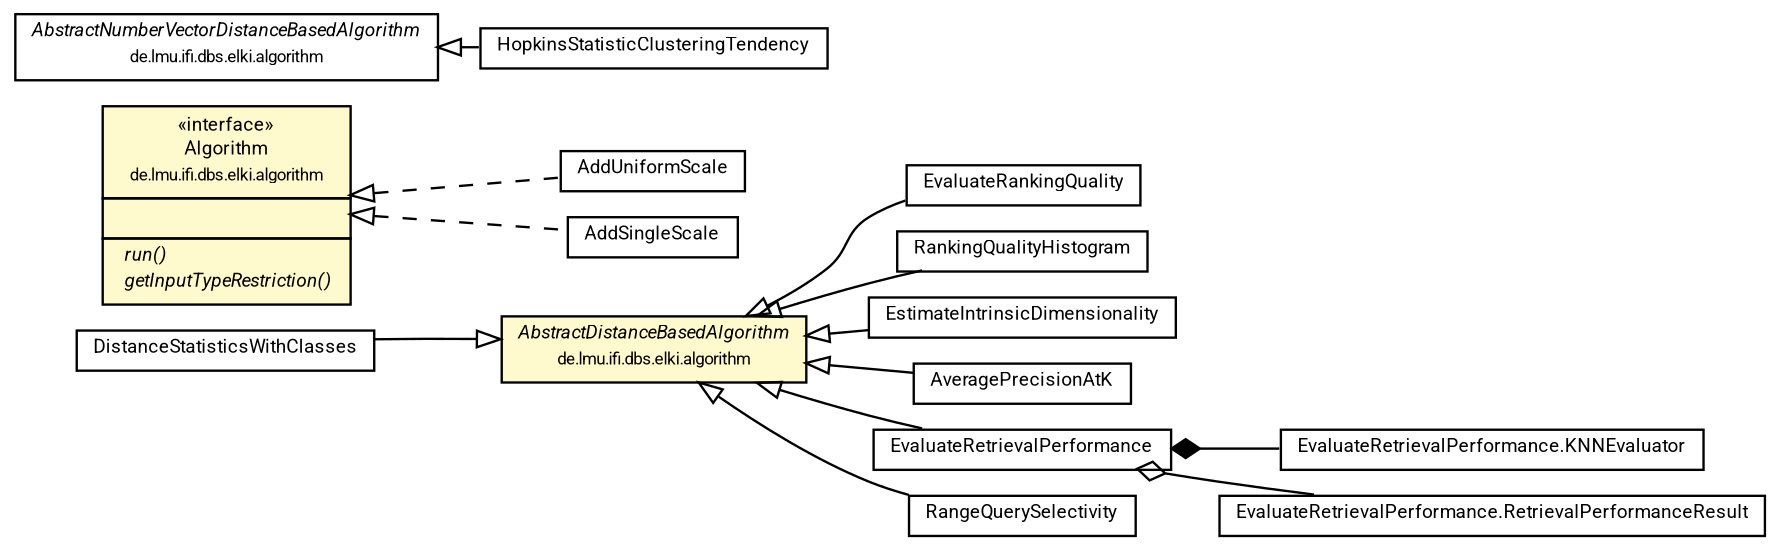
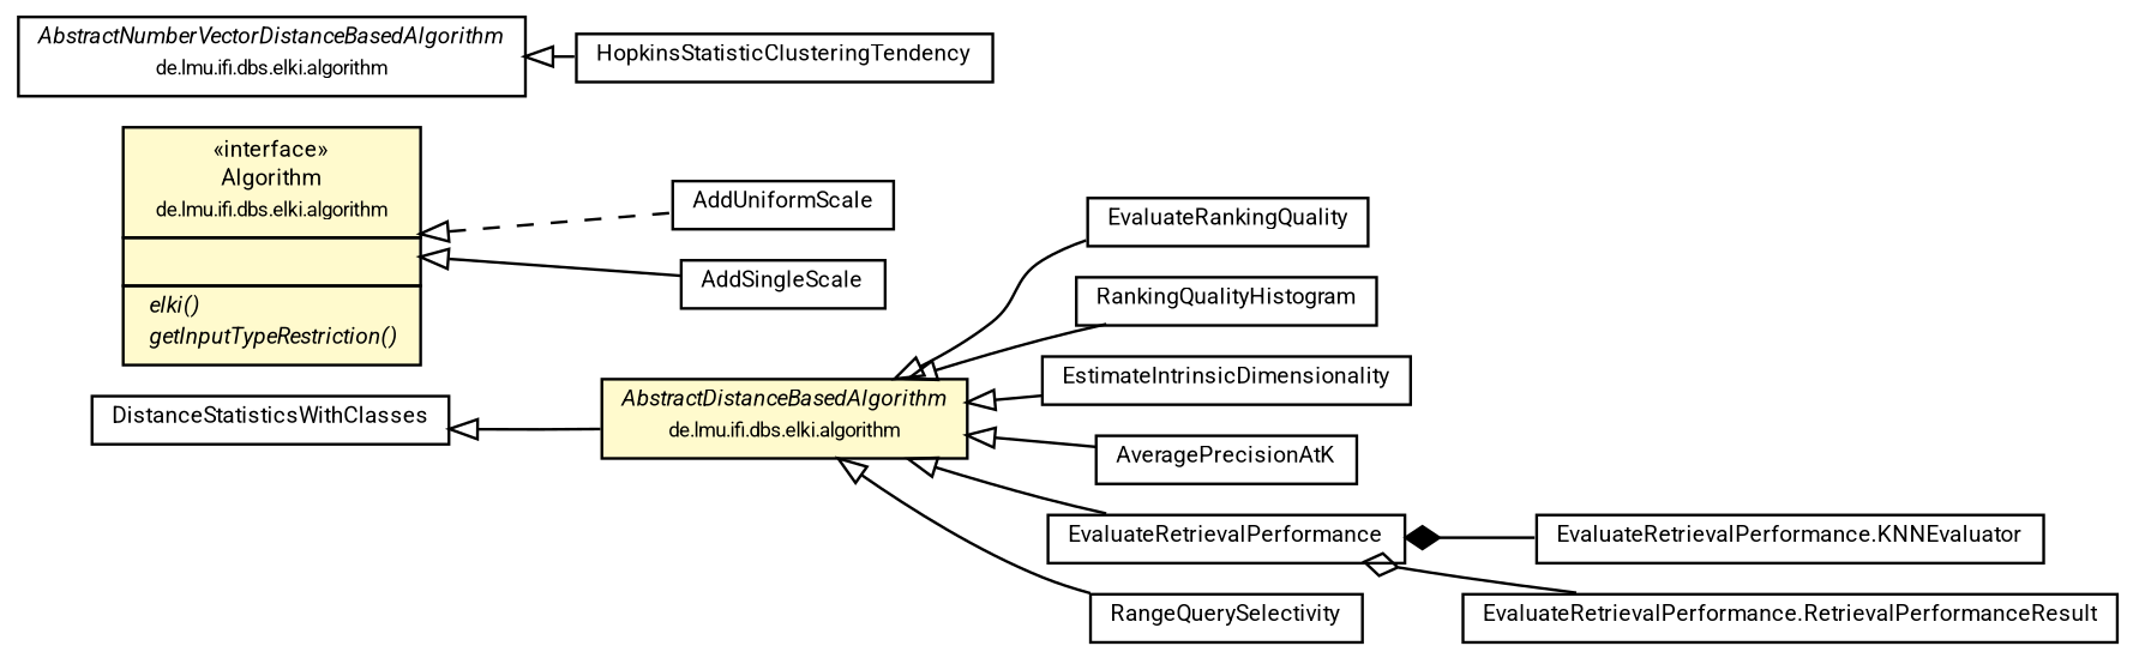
  digraph {
    nodesep=0.15
    rankdir=LR
    ranksep=0.25
    node [fontcolor=black fontname=Roboto fontsize=8 margin=0 shape=plaintext]
    edge [arrowtail=empty color=black dir=back fontname=Roboto fontsize=7 labelfontname=Roboto labelfontsize=7 weight=10]
    n1 [height=0 label=<<table title="de.lmu.ifi.dbs.elki.algorithm.statistics.DistanceStatisticsWithClasses" border="0" cellborder="1" cellspacing="0" cellpadding="2" href="DistanceStatisticsWithClasses.html" target="_parent"> 		<tr><td><table border="0" cellspacing="0" cellpadding="1"> 		<tr><td align="center" balign="center"> <font face="Roboto">DistanceStatisticsWithClasses</font> </td></tr> 		</table></td></tr> 		</table>> width=0]
    n2 [height=0 label=<<table title="de.lmu.ifi.dbs.elki.algorithm.statistics.AddUniformScale" border="0" cellborder="1" cellspacing="0" cellpadding="2" href="AddUniformScale.html" target="_parent"> 		<tr><td><table border="0" cellspacing="0" cellpadding="1"> 		<tr><td align="center" balign="center"> <font face="Roboto">AddUniformScale</font> </td></tr> 		</table></td></tr> 		</table>> width=0]
    n3 [height=0 label=<<table title="de.lmu.ifi.dbs.elki.algorithm.statistics.EvaluateRankingQuality" border="0" cellborder="1" cellspacing="0" cellpadding="2" href="EvaluateRankingQuality.html" target="_parent"> 		<tr><td><table border="0" cellspacing="0" cellpadding="1"> 		<tr><td align="center" balign="center"> <font face="Roboto">EvaluateRankingQuality</font> </td></tr> 		</table></td></tr> 		</table>> width=0]
    n4 [height=0 label=<<table title="de.lmu.ifi.dbs.elki.algorithm.statistics.RankingQualityHistogram" border="0" cellborder="1" cellspacing="0" cellpadding="2" href="RankingQualityHistogram.html" target="_parent"> 		<tr><td><table border="0" cellspacing="0" cellpadding="1"> 		<tr><td align="center" balign="center"> <font face="Roboto">RankingQualityHistogram</font> </td></tr> 		</table></td></tr> 		</table>> width=0]
    n5 [height=0 label=<<table title="de.lmu.ifi.dbs.elki.algorithm.statistics.AddSingleScale" border="0" cellborder="1" cellspacing="0" cellpadding="2" href="AddSingleScale.html" target="_parent"> 		<tr><td><table border="0" cellspacing="0" cellpadding="1"> 		<tr><td align="center" balign="center"> <font face="Roboto">AddSingleScale</font> </td></tr> 		</table></td></tr> 		</table>> width=0]
    n6 [height=0 label=<<table title="de.lmu.ifi.dbs.elki.algorithm.statistics.EstimateIntrinsicDimensionality" border="0" cellborder="1" cellspacing="0" cellpadding="2" href="EstimateIntrinsicDimensionality.html" target="_parent"> 		<tr><td><table border="0" cellspacing="0" cellpadding="1"> 		<tr><td align="center" balign="center"> <font face="Roboto">EstimateIntrinsicDimensionality</font> </td></tr> 		</table></td></tr> 		</table>> width=0]
    n7 [height=0 label=<<table title="de.lmu.ifi.dbs.elki.algorithm.statistics.AveragePrecisionAtK" border="0" cellborder="1" cellspacing="0" cellpadding="2" href="AveragePrecisionAtK.html" target="_parent"> 		<tr><td><table border="0" cellspacing="0" cellpadding="1"> 		<tr><td align="center" balign="center"> <font face="Roboto">AveragePrecisionAtK</font> </td></tr> 		</table></td></tr> 		</table>> width=0]
    n8 [height=0 label=<<table title="de.lmu.ifi.dbs.elki.algorithm.statistics.HopkinsStatisticClusteringTendency" border="0" cellborder="1" cellspacing="0" cellpadding="2" href="HopkinsStatisticClusteringTendency.html" target="_parent"> 		<tr><td><table border="0" cellspacing="0" cellpadding="1"> 		<tr><td align="center" balign="center"> <font face="Roboto">HopkinsStatisticClusteringTendency</font> </td></tr> 		</table></td></tr> 		</table>> width=0]
    n9 [height=0 label=<<table title="de.lmu.ifi.dbs.elki.algorithm.statistics.EvaluateRetrievalPerformance" border="0" cellborder="1" cellspacing="0" cellpadding="2" href="EvaluateRetrievalPerformance.html" target="_parent"> 		<tr><td><table border="0" cellspacing="0" cellpadding="1"> 		<tr><td align="center" balign="center"> <font face="Roboto">EvaluateRetrievalPerformance</font> </td></tr> 		</table></td></tr> 		</table>> width=0]
    n10 [height=0 label=<<table title="de.lmu.ifi.dbs.elki.algorithm.statistics.EvaluateRetrievalPerformance.KNNEvaluator" border="0" cellborder="1" cellspacing="0" cellpadding="2" href="EvaluateRetrievalPerformance.KNNEvaluator.html" target="_parent"> 		<tr><td><table border="0" cellspacing="0" cellpadding="1"> 		<tr><td align="center" balign="center"> <font face="Roboto">EvaluateRetrievalPerformance.KNNEvaluator</font> </td></tr> 		</table></td></tr> 		</table>> width=0]
    n11 [height=0 label=<<table title="de.lmu.ifi.dbs.elki.algorithm.statistics.EvaluateRetrievalPerformance.RetrievalPerformanceResult" border="0" cellborder="1" cellspacing="0" cellpadding="2" href="EvaluateRetrievalPerformance.RetrievalPerformanceResult.html" target="_parent"> 		<tr><td><table border="0" cellspacing="0" cellpadding="1"> 		<tr><td align="center" balign="center"> <font face="Roboto">EvaluateRetrievalPerformance.RetrievalPerformanceResult</font> </td></tr> 		</table></td></tr> 		</table>> width=0]
    n12 [height=0 label=<<table title="de.lmu.ifi.dbs.elki.algorithm.statistics.RangeQuerySelectivity" border="0" cellborder="1" cellspacing="0" cellpadding="2" href="RangeQuerySelectivity.html" target="_parent"> 		<tr><td><table border="0" cellspacing="0" cellpadding="1"> 		<tr><td align="center" balign="center"> <font face="Roboto">RangeQuerySelectivity</font> </td></tr> 		</table></td></tr> 		</table>> width=0]
    n13 [height=0 label=<<table title="de.lmu.ifi.dbs.elki.algorithm.AbstractDistanceBasedAlgorithm" border="0" cellborder="1" cellspacing="0" cellpadding="2" bgcolor="LemonChiffon" href="../AbstractDistanceBasedAlgorithm.html" target="_parent"> 		<tr><td><table border="0" cellspacing="0" cellpadding="1"> 		<tr><td align="center" balign="center"> <font face="Roboto"><i>AbstractDistanceBasedAlgorithm</i></font> </td></tr> 		<tr><td align="center" balign="center"> <font face="Roboto" point-size="7.0">de.lmu.ifi.dbs.elki.algorithm</font> </td></tr> 		</table></td></tr> 		</table>> width=0]
    n14 [height=0 label=<<table title="de.lmu.ifi.dbs.elki.algorithm.AbstractNumberVectorDistanceBasedAlgorithm" border="0" cellborder="1" cellspacing="0" cellpadding="2" href="../AbstractNumberVectorDistanceBasedAlgorithm.html" target="_parent"> 		<tr><td><table border="0" cellspacing="0" cellpadding="1"> 		<tr><td align="center" balign="center"> <font face="Roboto"><i>AbstractNumberVectorDistanceBasedAlgorithm</i></font> </td></tr> 		<tr><td align="center" balign="center"> <font face="Roboto" point-size="7.0">de.lmu.ifi.dbs.elki.algorithm</font> </td></tr> 		</table></td></tr> 		</table>> width=0]
-   n15 [height=0 label=<<table title="de.lmu.ifi.dbs.elki.algorithm.Algorithm" border="0" cellborder="1" cellspacing="0" cellpadding="2" bgcolor="LemonChiffon" href="../Algorithm.html" target="_parent"> 		<tr><td><table border="0" cellspacing="0" cellpadding="1"> 		<tr><td align="center" balign="center"> &#171;interface&#187; </td></tr> 		<tr><td align="center" balign="center"> <font face="Roboto">Algorithm</font> </td></tr> 		<tr><td align="center" balign="center"> <font face="Roboto" point-size="7.0">de.lmu.ifi.dbs.elki.algorithm</font> </td></tr> 		</table></td></tr> 		<tr><td><table border="0" cellspacing="0" cellpadding="1"> 		<tr><td align="left" balign="left">  </td></tr> 		</table></td></tr> 		<tr><td><table border="0" cellspacing="0" cellpadding="1"> 		<tr><td align="left" balign="left"> <i> run()</i> </td></tr> 		<tr><td align="left" balign="left"> <i> getInputTypeRestriction()</i> </td></tr> 		</table></td></tr> 		</table>> width=0]
+   n15 [height=0 label=<<table title="de.lmu.ifi.dbs.elki.algorithm.Algorithm" border="0" cellborder="1" cellspacing="0" cellpadding="2" bgcolor="LemonChiffon" href="../Algorithm.html" target="_parent"> 		<tr><td><table border="0" cellspacing="0" cellpadding="1"> 		<tr><td align="center" balign="center"> &#171;interface&#187; </td></tr> 		<tr><td align="center" balign="center"> <font face="Roboto">Algorithm</font> </td></tr> 		<tr><td align="center" balign="center"> <font face="Roboto" point-size="7.0">de.lmu.ifi.dbs.elki.algorithm</font> </td></tr> 		</table></td></tr> 		<tr><td><table border="0" cellspacing="0" cellpadding="1"> 		<tr><td align="left" balign="left">  </td></tr> 		</table></td></tr> 		<tr><td><table border="0" cellspacing="0" cellpadding="1"> 		<tr><td align="left" balign="left"> <i> elki()</i> </td></tr> 		<tr><td align="left" balign="left"> <i> getInputTypeRestriction()</i> </td></tr> 		</table></td></tr> 		</table>> width=0]
    n9 -> n10 [arrowhead=none arrowtail=diamond weight=6]
    n9 -> n11 [arrowhead=none arrowtail=ediamond weight=4]
-   n13 -> n1
+   n1 -> n13
    n13 -> n3
    n13 -> n4
    n13 -> n6
    n13 -> n7
    n13 -> n9
    n13 -> n12
    n14 -> n8
    n15 -> n2 [style=dashed weight=9]
-   n15 -> n5 [style=dashed weight=9]
+   n15 -> n5 [style=solid weight=9]
  }
